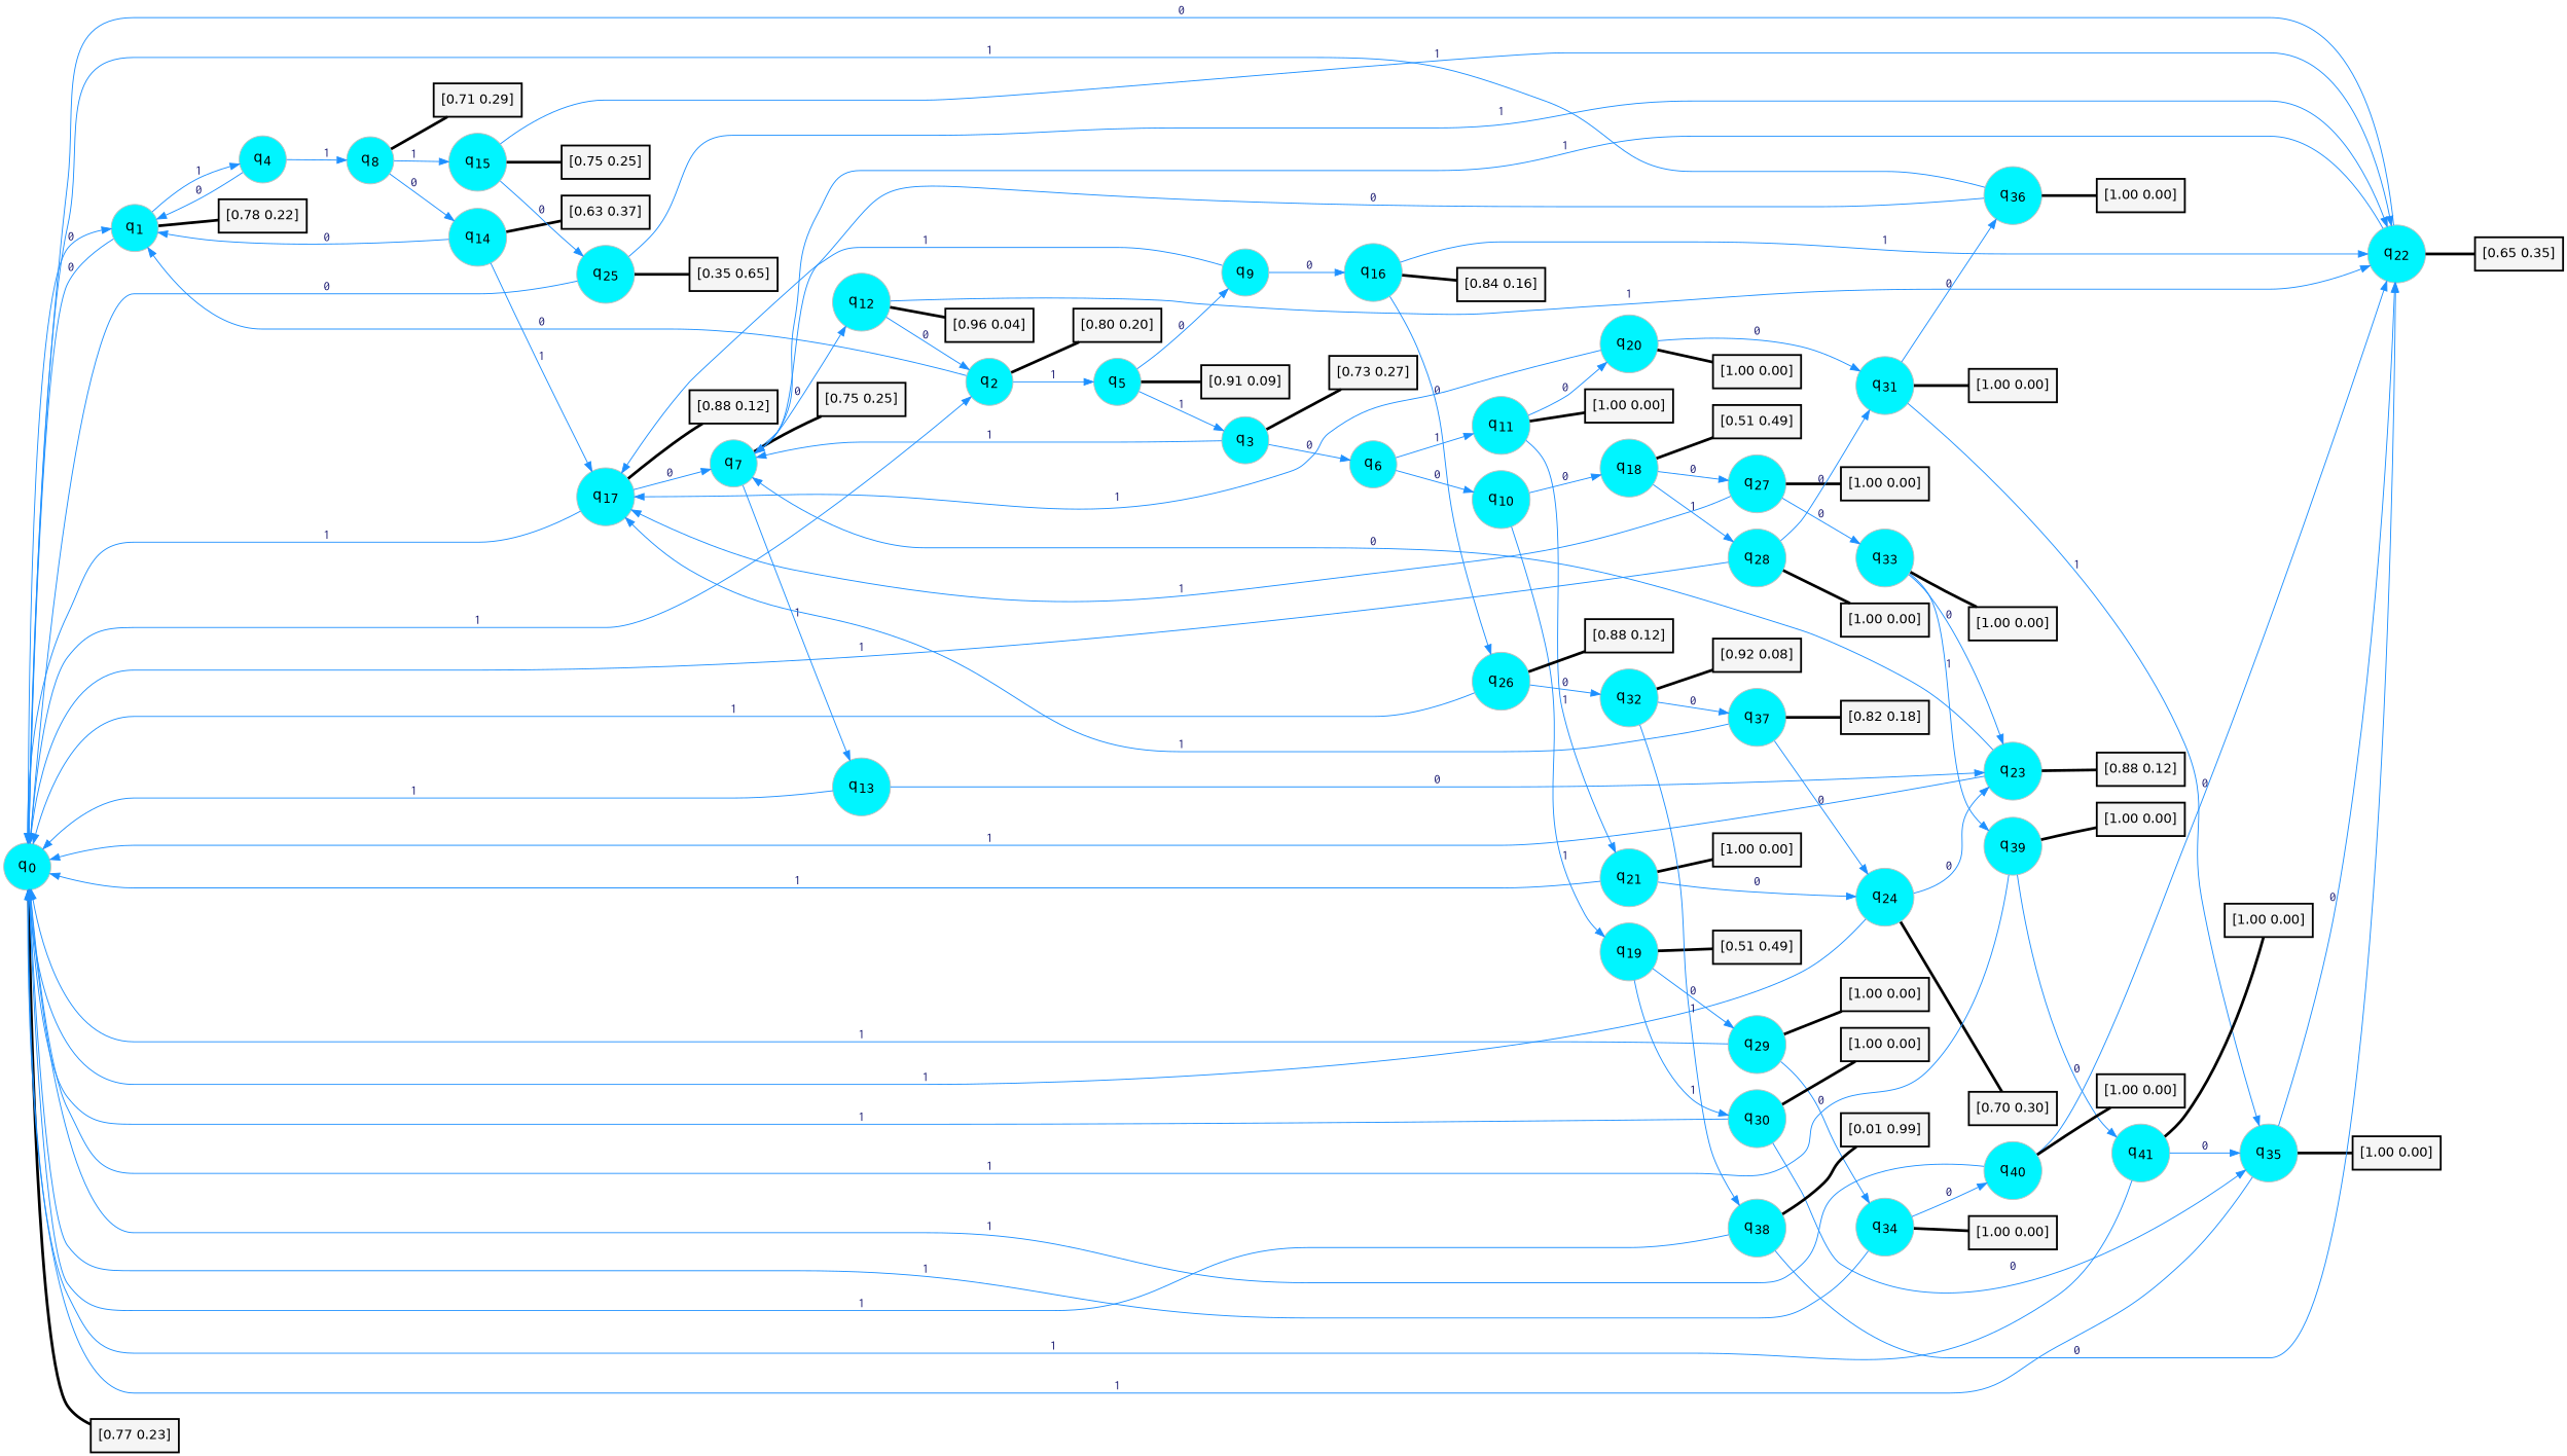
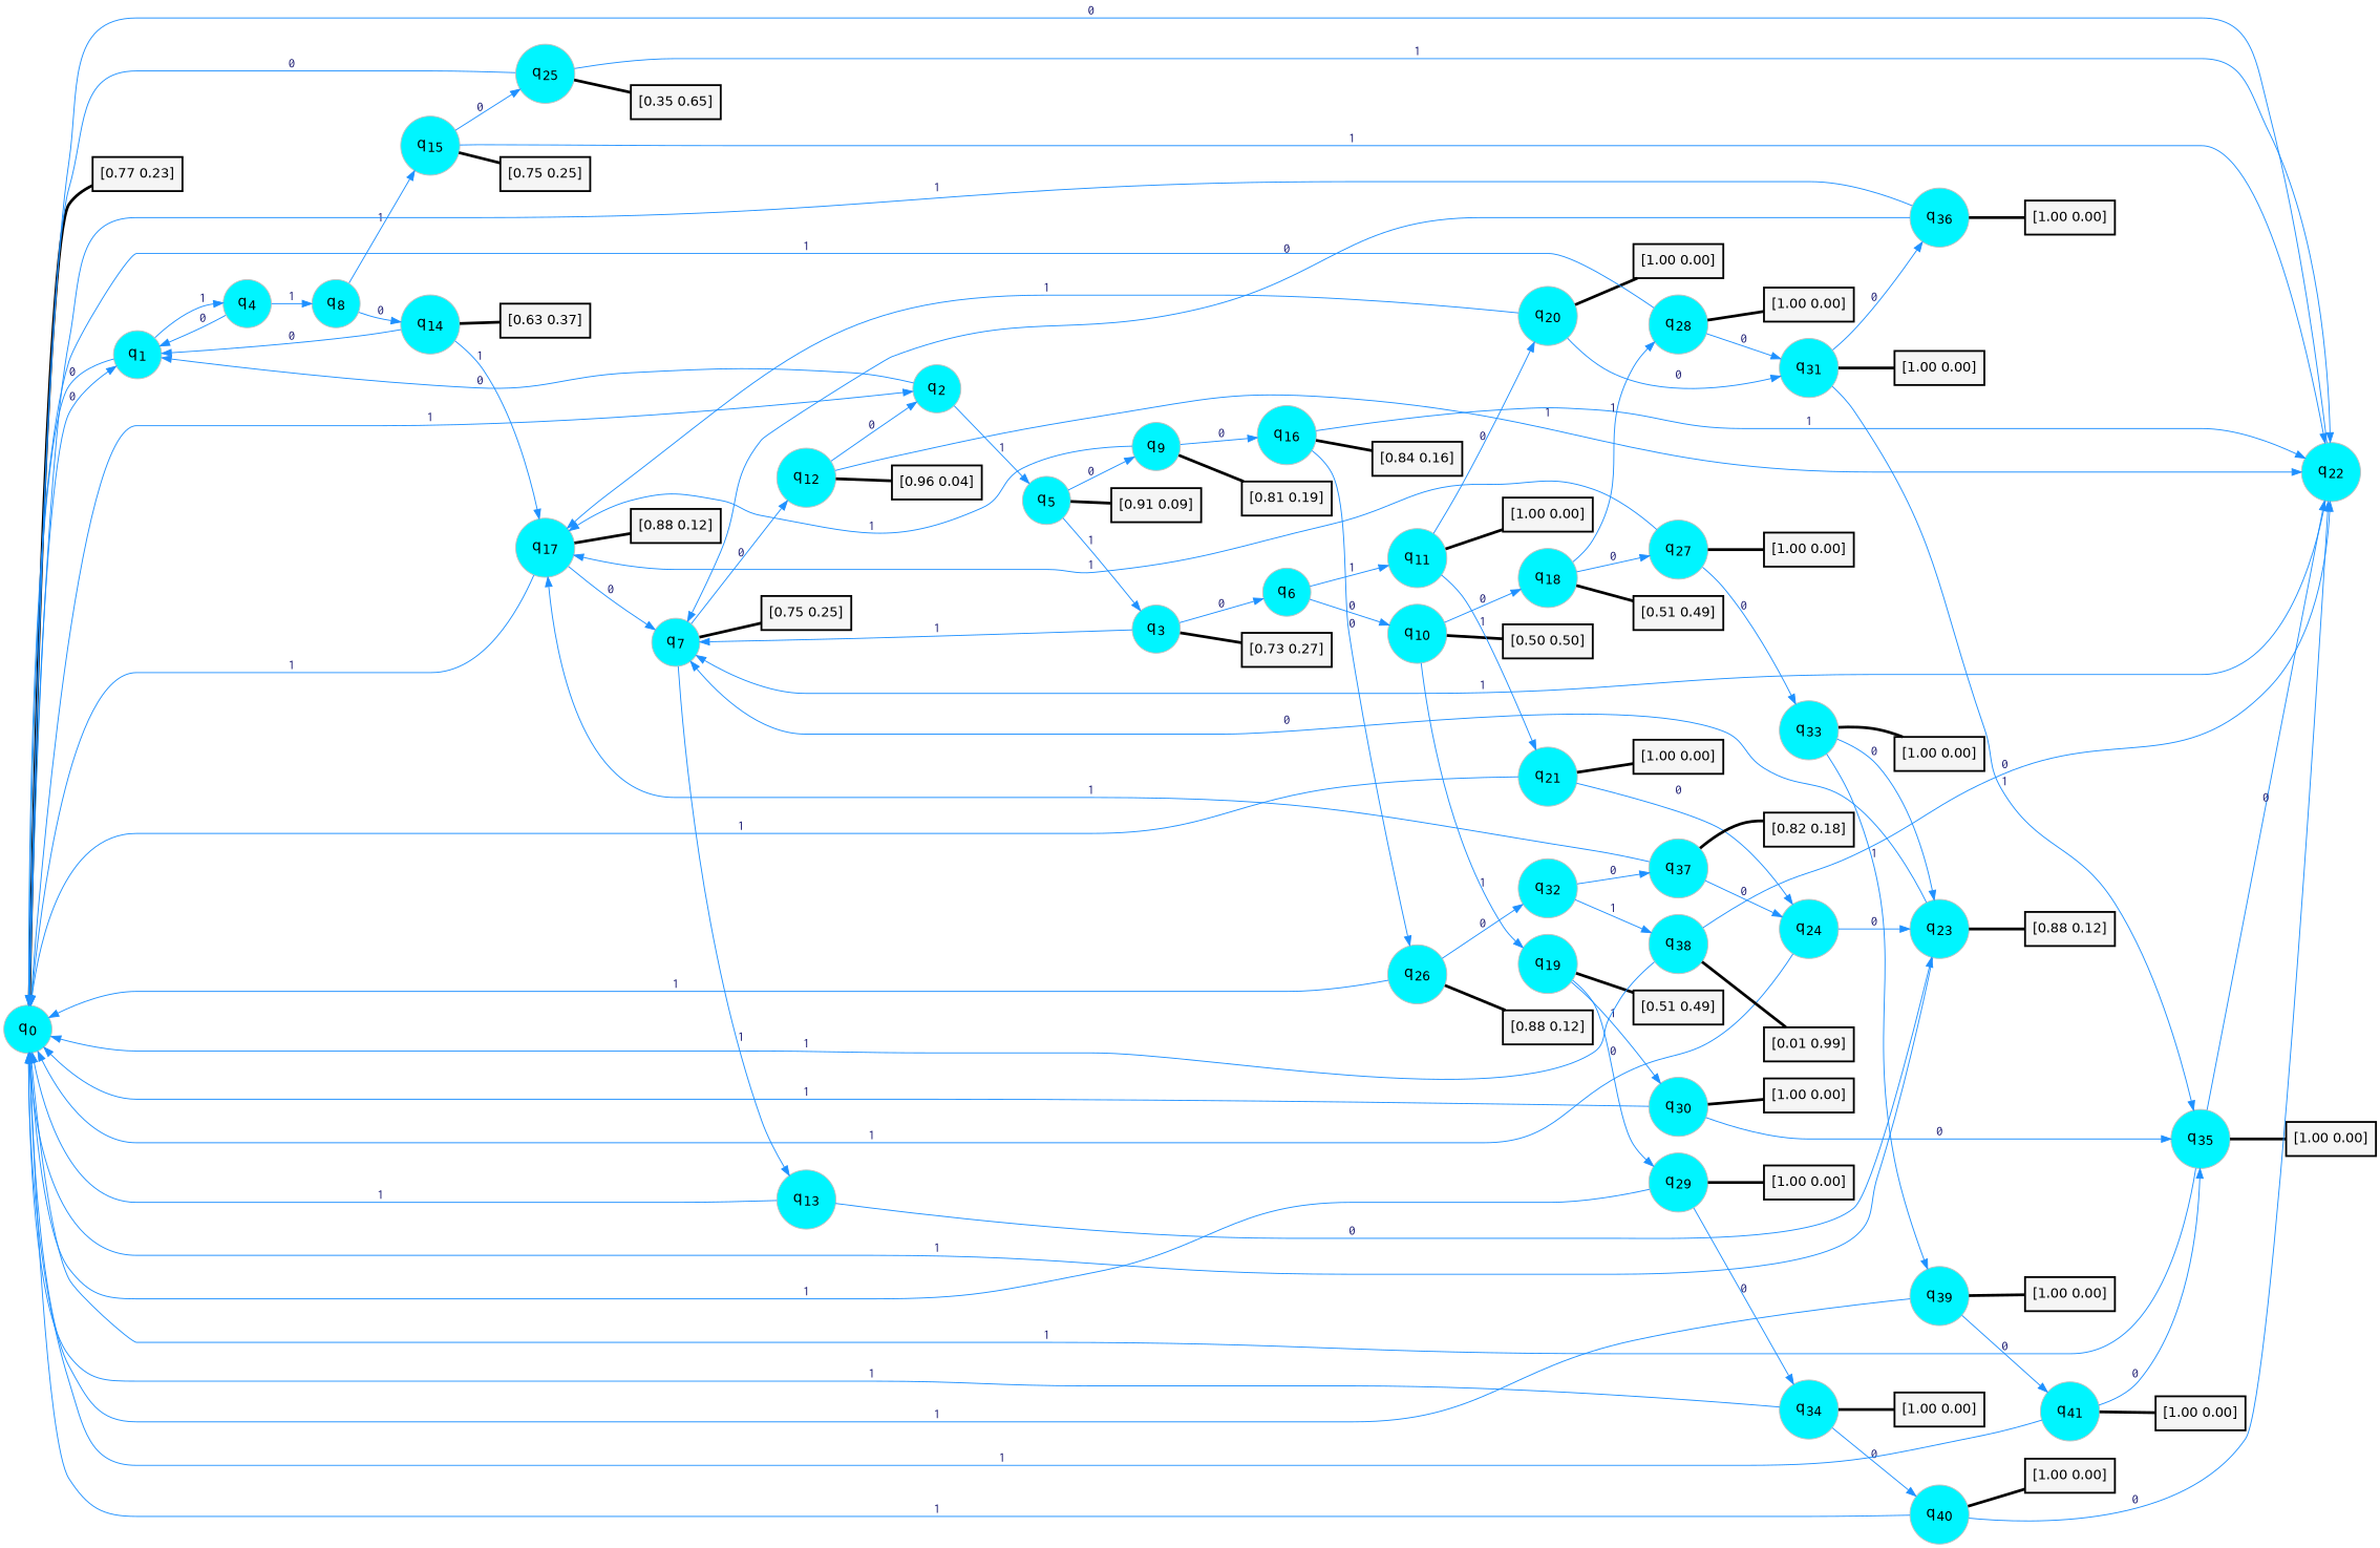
  digraph {
    rankdir=LR
    node [color=gray fillcolor=turquoise1 fontcolor=black fontname=Helvetica fontsize=16 fontweight=bold shape=circle style=filled]
    edge [arrowsize=1 color=dodgerblue1 fontcolor=midnightblue fontname=courier fontweight=bold penwidth=1 style=solid weight=20]
    n1 [label=<q<SUB>0</SUB>>]
    n2 [label=<q<SUB>1</SUB>>]
    n3 [label=<q<SUB>2</SUB>>]
    n4 [color=black fillcolor=whitesmoke fontsize=14 label="[0.77 0.23]" penwidth=2 shape=box]
    n5 [label=<q<SUB>4</SUB>>]
-   n6 [color=black fillcolor=whitesmoke fontsize=14 label="[0.78 0.22]" penwidth=2 shape=box]
    n7 [label=<q<SUB>5</SUB>>]
-   n8 [color=black fillcolor=whitesmoke fontsize=14 label="[0.80 0.20]" penwidth=2 shape=box]
    n9 [label=<q<SUB>8</SUB>>]
    n10 [label=<q<SUB>3</SUB>>]
    n11 [label=<q<SUB>9</SUB>>]
    n12 [color=black fillcolor=whitesmoke fontsize=14 label="[0.91 0.09]" penwidth=2 shape=box]
    n13 [label=<q<SUB>6</SUB>>]
    n14 [label=<q<SUB>7</SUB>>]
    n15 [color=black fillcolor=whitesmoke fontsize=14 label="[0.73 0.27]" penwidth=2 shape=box]
    n16 [label=<q<SUB>10</SUB>>]
    n17 [label=<q<SUB>11</SUB>>]
    n18 [label=<q<SUB>12</SUB>>]
    n19 [label=<q<SUB>13</SUB>>]
    n20 [color=black fillcolor=whitesmoke fontsize=14 label="[0.75 0.25]" penwidth=2 shape=box]
    n21 [label=<q<SUB>14</SUB>>]
    n22 [label=<q<SUB>15</SUB>>]
-   n23 [color=black fillcolor=whitesmoke fontsize=14 label="[0.71 0.29]" penwidth=2 shape=box]
    n24 [label=<q<SUB>16</SUB>>]
    n25 [label=<q<SUB>17</SUB>>]
+   n26 [color=black fillcolor=whitesmoke fontsize=14 label="[0.81 0.19]" penwidth=2 shape=box]
    n27 [label=<q<SUB>18</SUB>>]
    n28 [label=<q<SUB>19</SUB>>]
+   n29 [color=black fillcolor=whitesmoke fontsize=14 label="[0.50 0.50]" penwidth=2 shape=box]
    n30 [label=<q<SUB>20</SUB>>]
    n31 [label=<q<SUB>21</SUB>>]
    n32 [color=black fillcolor=whitesmoke fontsize=14 label="[1.00 0.00]" penwidth=2 shape=box]
    n33 [label=<q<SUB>22</SUB>>]
    n34 [color=black fillcolor=whitesmoke fontsize=14 label="[0.96 0.04]" penwidth=2 shape=box]
    n35 [label=<q<SUB>23</SUB>>]
    n36 [color=black fillcolor=whitesmoke fontsize=14 label="[0.63 0.37]" penwidth=2 shape=box]
    n37 [label=<q<SUB>25</SUB>>]
    n38 [color=black fillcolor=whitesmoke fontsize=14 label="[0.75 0.25]" penwidth=2 shape=box]
    n39 [label=<q<SUB>26</SUB>>]
    n40 [color=black fillcolor=whitesmoke fontsize=14 label="[0.84 0.16]" penwidth=2 shape=box]
    n41 [color=black fillcolor=whitesmoke fontsize=14 label="[0.88 0.12]" penwidth=2 shape=box]
    n42 [label=<q<SUB>27</SUB>>]
    n43 [label=<q<SUB>28</SUB>>]
    n44 [color=black fillcolor=whitesmoke fontsize=14 label="[0.51 0.49]" penwidth=2 shape=box]
    n45 [label=<q<SUB>29</SUB>>]
    n46 [label=<q<SUB>30</SUB>>]
    n47 [color=black fillcolor=whitesmoke fontsize=14 label="[0.51 0.49]" penwidth=2 shape=box]
    n48 [label=<q<SUB>31</SUB>>]
    n49 [color=black fillcolor=whitesmoke fontsize=14 label="[1.00 0.00]" penwidth=2 shape=box]
    n50 [label=<q<SUB>24</SUB>>]
    n51 [color=black fillcolor=whitesmoke fontsize=14 label="[1.00 0.00]" penwidth=2 shape=box]
-   n52 [color=black fillcolor=whitesmoke fontsize=14 label="[0.65 0.35]" penwidth=2 shape=box]
    n53 [color=black fillcolor=whitesmoke fontsize=14 label="[0.88 0.12]" penwidth=2 shape=box]
    n54 [color=black fillcolor=whitesmoke fontsize=14 label="[0.35 0.65]" penwidth=2 shape=box]
    n55 [label=<q<SUB>32</SUB>>]
    n56 [color=black fillcolor=whitesmoke fontsize=14 label="[0.88 0.12]" penwidth=2 shape=box]
    n57 [label=<q<SUB>33</SUB>>]
    n58 [color=black fillcolor=whitesmoke fontsize=14 label="[1.00 0.00]" penwidth=2 shape=box]
    n59 [color=black fillcolor=whitesmoke fontsize=14 label="[1.00 0.00]" penwidth=2 shape=box]
    n60 [label=<q<SUB>34</SUB>>]
    n61 [color=black fillcolor=whitesmoke fontsize=14 label="[1.00 0.00]" penwidth=2 shape=box]
    n62 [label=<q<SUB>35</SUB>>]
    n63 [color=black fillcolor=whitesmoke fontsize=14 label="[1.00 0.00]" penwidth=2 shape=box]
    n64 [label=<q<SUB>36</SUB>>]
    n65 [color=black fillcolor=whitesmoke fontsize=14 label="[1.00 0.00]" penwidth=2 shape=box]
-   n66 [color=black fillcolor=whitesmoke fontsize=14 label="[0.70 0.30]" penwidth=2 shape=box]
    n67 [label=<q<SUB>37</SUB>>]
    n68 [label=<q<SUB>38</SUB>>]
-   n69 [color=black fillcolor=whitesmoke fontsize=14 label="[0.92 0.08]" penwidth=2 shape=box]
    n70 [label=<q<SUB>39</SUB>>]
    n71 [color=black fillcolor=whitesmoke fontsize=14 label="[1.00 0.00]" penwidth=2 shape=box]
    n72 [label=<q<SUB>40</SUB>>]
    n73 [color=black fillcolor=whitesmoke fontsize=14 label="[1.00 0.00]" penwidth=2 shape=box]
    n74 [color=black fillcolor=whitesmoke fontsize=14 label="[1.00 0.00]" penwidth=2 shape=box]
    n75 [color=black fillcolor=whitesmoke fontsize=14 label="[1.00 0.00]" penwidth=2 shape=box]
    n76 [color=black fillcolor=whitesmoke fontsize=14 label="[0.82 0.18]" penwidth=2 shape=box]
    n77 [color=black fillcolor=whitesmoke fontsize=14 label="[0.01 0.99]" penwidth=2 shape=box]
    n78 [label=<q<SUB>41</SUB>>]
    n79 [color=black fillcolor=whitesmoke fontsize=14 label="[1.00 0.00]" penwidth=2 shape=box]
    n80 [color=black fillcolor=whitesmoke fontsize=14 label="[1.00 0.00]" penwidth=2 shape=box]
    n81 [color=black fillcolor=whitesmoke fontsize=14 label="[1.00 0.00]" penwidth=2 shape=box]
    n1 -> n2 [label=0]
    n1 -> n3 [label=1]
    n1 -> n4 [arrowhead=none color=black penwidth=3]
    n2 -> n1 [label=0]
    n2 -> n5 [label=1]
-   n2 -> n6 [arrowhead=none color=black penwidth=3]
    n3 -> n2 [label=0]
    n3 -> n7 [label=1]
-   n3 -> n8 [arrowhead=none color=black penwidth=3]
    n5 -> n2 [label=0]
    n5 -> n9 [label=1]
    n7 -> n10 [label=1]
    n7 -> n11 [label=0]
    n7 -> n12 [arrowhead=none color=black penwidth=3]
    n9 -> n21 [label=0]
    n9 -> n22 [label=1]
-   n9 -> n23 [arrowhead=none color=black penwidth=3]
    n10 -> n13 [label=0]
    n10 -> n14 [label=1]
    n10 -> n15 [arrowhead=none color=black penwidth=3]
    n11 -> n24 [label=0]
    n11 -> n25 [label=1]
+   n11 -> n26 [arrowhead=none color=black penwidth=3]
    n13 -> n16 [label=0]
    n13 -> n17 [label=1]
    n14 -> n18 [label=0]
    n14 -> n19 [label=1]
    n14 -> n20 [arrowhead=none color=black penwidth=3]
    n16 -> n27 [label=0]
    n16 -> n28 [label=1]
+   n16 -> n29 [arrowhead=none color=black penwidth=3]
    n17 -> n30 [label=0]
    n17 -> n31 [label=1]
    n17 -> n32 [arrowhead=none color=black penwidth=3]
    n18 -> n3 [label=0]
    n18 -> n33 [label=1]
    n18 -> n34 [arrowhead=none color=black penwidth=3]
    n19 -> n1 [label=1]
    n19 -> n35 [label=0]
    n21 -> n2 [label=0]
    n21 -> n25 [label=1]
    n21 -> n36 [arrowhead=none color=black penwidth=3]
    n22 -> n33 [label=1]
    n22 -> n37 [label=0]
    n22 -> n38 [arrowhead=none color=black penwidth=3]
    n24 -> n33 [label=1]
    n24 -> n39 [label=0]
    n24 -> n40 [arrowhead=none color=black penwidth=3]
    n25 -> n1 [label=1]
    n25 -> n14 [label=0]
    n25 -> n41 [arrowhead=none color=black penwidth=3]
    n27 -> n42 [label=0]
    n27 -> n43 [label=1]
    n27 -> n44 [arrowhead=none color=black penwidth=3]
    n28 -> n45 [label=0]
    n28 -> n46 [label=1]
    n28 -> n47 [arrowhead=none color=black penwidth=3]
    n30 -> n25 [label=1]
    n30 -> n48 [label=0]
    n30 -> n49 [arrowhead=none color=black penwidth=3]
    n31 -> n1 [label=1]
    n31 -> n50 [label=0]
    n31 -> n51 [arrowhead=none color=black penwidth=3]
    n33 -> n1 [label=0]
    n33 -> n14 [label=1]
-   n33 -> n52 [arrowhead=none color=black penwidth=3]
    n35 -> n1 [label=1]
    n35 -> n14 [label=0]
    n35 -> n53 [arrowhead=none color=black penwidth=3]
    n37 -> n1 [label=0]
    n37 -> n33 [label=1]
    n37 -> n54 [arrowhead=none color=black penwidth=3]
    n39 -> n1 [label=1]
    n39 -> n55 [label=0]
    n39 -> n56 [arrowhead=none color=black penwidth=3]
    n42 -> n25 [label=1]
    n42 -> n57 [label=0]
    n42 -> n58 [arrowhead=none color=black penwidth=3]
    n43 -> n1 [label=1]
    n43 -> n48 [label=0]
    n43 -> n59 [arrowhead=none color=black penwidth=3]
    n45 -> n1 [label=1]
    n45 -> n60 [label=0]
    n45 -> n61 [arrowhead=none color=black penwidth=3]
    n46 -> n1 [label=1]
    n46 -> n62 [label=0]
    n46 -> n63 [arrowhead=none color=black penwidth=3]
    n48 -> n62 [label=1]
    n48 -> n64 [label=0]
    n48 -> n65 [arrowhead=none color=black penwidth=3]
    n50 -> n1 [label=1]
    n50 -> n35 [label=0]
-   n50 -> n66 [arrowhead=none color=black penwidth=3]
    n55 -> n67 [label=0]
    n55 -> n68 [label=1]
-   n55 -> n69 [arrowhead=none color=black penwidth=3]
    n57 -> n35 [label=0]
    n57 -> n70 [label=1]
    n57 -> n71 [arrowhead=none color=black penwidth=3]
    n60 -> n1 [label=1]
    n60 -> n72 [label=0]
    n60 -> n73 [arrowhead=none color=black penwidth=3]
    n62 -> n1 [label=1]
    n62 -> n33 [label=0]
    n62 -> n74 [arrowhead=none color=black penwidth=3]
    n64 -> n1 [label=1]
    n64 -> n14 [label=0]
    n64 -> n75 [arrowhead=none color=black penwidth=3]
    n67 -> n25 [label=1]
    n67 -> n50 [label=0]
    n67 -> n76 [arrowhead=none color=black penwidth=3]
    n68 -> n1 [label=1]
    n68 -> n33 [label=0]
    n68 -> n77 [arrowhead=none color=black penwidth=3]
    n70 -> n1 [label=1]
    n70 -> n78 [label=0]
    n70 -> n79 [arrowhead=none color=black penwidth=3]
    n72 -> n1 [label=1]
    n72 -> n33 [label=0]
    n72 -> n80 [arrowhead=none color=black penwidth=3]
    n78 -> n1 [label=1]
    n78 -> n62 [label=0]
    n78 -> n81 [arrowhead=none color=black penwidth=3]
  }
